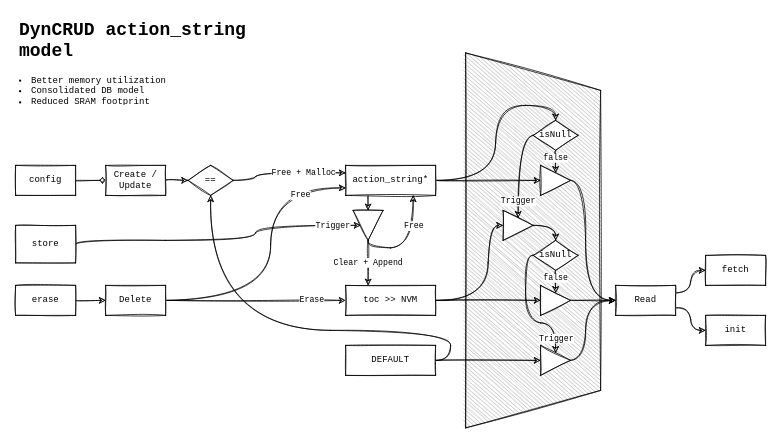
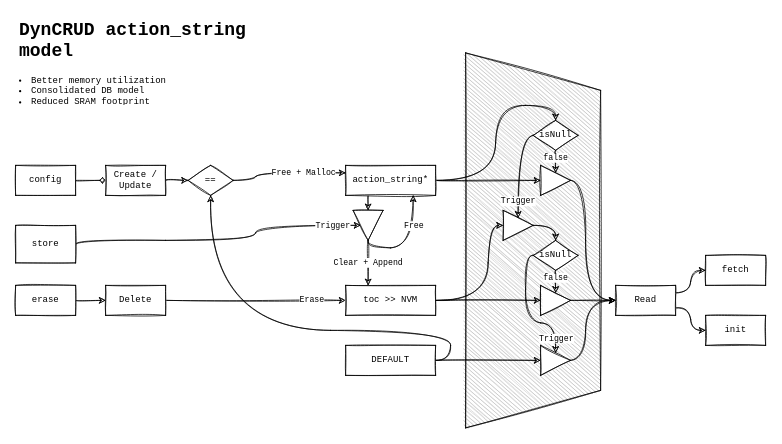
  <mxCell id="0" />
  <mxCell id="1" parent="0" />
  <mxCell id="2" value="" style="shape=trapezoid;perimeter=trapezoidPerimeter;whiteSpace=wrap;html=1;fixedSize=1;direction=south;fillOpacity=100;strokeOpacity=100;size=50;sketch=1;strokeWidth=1;fillStyle=auto;fillColor=#A8A8A8;fontFamily=Courier New;" vertex="1" parent="1"><mxGeometry x="620" y="70" width="180" height="500" as="geometry" /></mxCell>
  <mxCell id="3" value="" style="edgeStyle=orthogonalEdgeStyle;orthogonalLoop=1;jettySize=auto;html=1;sketch=1;curved=1;fontFamily=Courier New;endArrow=diamond;" edge="1" parent="1" source="4" target="6"><mxGeometry relative="1" as="geometry" /></mxCell>
  <mxCell id="4" value="config" style="whiteSpace=wrap;html=1;sketch=1;fontFamily=Courier New;" vertex="1" parent="1"><mxGeometry x="20" y="220" width="80" height="40" as="geometry" /></mxCell>
  <mxCell id="5" style="edgeStyle=orthogonalEdgeStyle;orthogonalLoop=1;jettySize=auto;html=1;exitX=1;exitY=0.5;exitDx=0;exitDy=0;entryX=0;entryY=0.5;entryDx=0;entryDy=0;sketch=1;curved=1;fontFamily=Courier New;" edge="1" parent="1" source="6" target="9"><mxGeometry relative="1" as="geometry" /></mxCell>
  <mxCell id="6" value="Create / Update" style="whiteSpace=wrap;html=1;sketch=1;fontFamily=Courier New;" vertex="1" parent="1"><mxGeometry x="140" y="220" width="80" height="40" as="geometry" /></mxCell>
  <mxCell id="7" value="fetch" style="whiteSpace=wrap;html=1;sketch=1;fontFamily=Courier New;" vertex="1" parent="1"><mxGeometry x="940" y="340" width="80" height="40" as="geometry" /></mxCell>
  <mxCell id="8" value="Free + Malloc" style="edgeStyle=orthogonalEdgeStyle;orthogonalLoop=1;jettySize=auto;html=1;exitX=1;exitY=0.5;exitDx=0;exitDy=0;entryX=0;entryY=0.25;entryDx=0;entryDy=0;sketch=1;curved=1;fontFamily=Courier New;" edge="1" parent="1" source="9" target="22"><mxGeometry x="0.294" relative="1" as="geometry"><mxPoint x="380" y="280" as="targetPoint" /><Array as="points"><mxPoint x="340" y="240" /><mxPoint x="340" y="230" /></Array><mxPoint as="offset" /></mxGeometry></mxCell>
  <mxCell id="9" value="==" style="rhombus;whiteSpace=wrap;html=1;sketch=1;fontFamily=Courier New;" vertex="1" parent="1"><mxGeometry x="250" y="220" width="60" height="40" as="geometry" /></mxCell>
  <mxCell id="10" value="Erase" style="edgeStyle=orthogonalEdgeStyle;orthogonalLoop=1;jettySize=auto;html=1;exitX=1;exitY=0.5;exitDx=0;exitDy=0;entryX=0;entryY=0.5;entryDx=0;entryDy=0;sketch=1;curved=1;fontFamily=Courier New;" edge="1" parent="1" source="12" target="25"><mxGeometry x="0.625" relative="1" as="geometry"><Array as="points"><mxPoint x="410" y="400" /><mxPoint x="410" y="400" /></Array><mxPoint as="offset" /></mxGeometry></mxCell>
- <mxCell id="11" value="Free" style="edgeStyle=orthogonalEdgeStyle;orthogonalLoop=1;jettySize=auto;html=1;exitX=1;exitY=0.5;exitDx=0;exitDy=0;entryX=0;entryY=0.75;entryDx=0;entryDy=0;sketch=1;curved=1;fontFamily=Courier New;" edge="1" parent="1" source="12" target="22"><mxGeometry x="0.692" y="-10" relative="1" as="geometry"><Array as="points"><mxPoint x="360" y="400" /><mxPoint x="360" y="250" /></Array><mxPoint as="offset" /></mxGeometry></mxCell>
  <mxCell id="12" value="Delete" style="whiteSpace=wrap;html=1;sketch=1;fontFamily=Courier New;" vertex="1" parent="1"><mxGeometry x="140" y="380" width="80" height="40" as="geometry" /></mxCell>
  <mxCell id="13" value="init" style="whiteSpace=wrap;html=1;sketch=1;fontFamily=Courier New;" vertex="1" parent="1"><mxGeometry x="940" y="420" width="80" height="40" as="geometry" /></mxCell>
  <mxCell id="14" style="edgeStyle=orthogonalEdgeStyle;orthogonalLoop=1;jettySize=auto;html=1;exitX=1;exitY=0.25;exitDx=0;exitDy=0;entryX=0;entryY=0.5;entryDx=0;entryDy=0;sketch=1;curved=1;fontFamily=Courier New;" edge="1" parent="1" source="16" target="7"><mxGeometry relative="1" as="geometry" /></mxCell>
  <mxCell id="15" style="edgeStyle=orthogonalEdgeStyle;orthogonalLoop=1;jettySize=auto;html=1;exitX=1;exitY=0.75;exitDx=0;exitDy=0;entryX=0;entryY=0.5;entryDx=0;entryDy=0;sketch=1;curved=1;fontFamily=Courier New;" edge="1" parent="1" source="16" target="13"><mxGeometry relative="1" as="geometry" /></mxCell>
  <mxCell id="16" value="Read" style="whiteSpace=wrap;html=1;sketch=1;fontFamily=Courier New;" vertex="1" parent="1"><mxGeometry x="820" y="380" width="80" height="40" as="geometry" /></mxCell>
  <mxCell id="17" style="edgeStyle=orthogonalEdgeStyle;orthogonalLoop=1;jettySize=auto;html=1;exitX=1;exitY=0.5;exitDx=0;exitDy=0;entryX=0;entryY=0.5;entryDx=0;entryDy=0;sketch=1;curved=1;fontFamily=Courier New;" edge="1" parent="1" source="18" target="12"><mxGeometry relative="1" as="geometry" /></mxCell>
  <mxCell id="18" value="erase" style="whiteSpace=wrap;html=1;sketch=1;fontFamily=Courier New;" vertex="1" parent="1"><mxGeometry x="20" y="380" width="80" height="40" as="geometry" /></mxCell>
  <mxCell id="19" style="edgeStyle=orthogonalEdgeStyle;orthogonalLoop=1;jettySize=auto;html=1;exitX=0.25;exitY=1;exitDx=0;exitDy=0;entryX=0;entryY=0.5;entryDx=0;entryDy=0;sketch=1;curved=1;fontFamily=Courier New;" edge="1" parent="1" source="22" target="32"><mxGeometry relative="1" as="geometry"><mxPoint x="490" y="270" as="targetPoint" /></mxGeometry></mxCell>
  <mxCell id="20" style="edgeStyle=orthogonalEdgeStyle;orthogonalLoop=1;jettySize=auto;html=1;exitX=1;exitY=0.5;exitDx=0;exitDy=0;entryX=0;entryY=0.5;entryDx=0;entryDy=0;sketch=1;curved=1;fontFamily=Courier New;" edge="1" parent="1" source="22" target="37"><mxGeometry relative="1" as="geometry"><mxPoint x="658.72" y="240.64" as="targetPoint" /></mxGeometry></mxCell>
  <mxCell id="21" style="edgeStyle=orthogonalEdgeStyle;orthogonalLoop=1;jettySize=auto;html=1;exitX=1;exitY=0.5;exitDx=0;exitDy=0;entryX=0.5;entryY=0;entryDx=0;entryDy=0;sketch=1;curved=1;fontFamily=Courier New;" edge="1" parent="1" source="22" target="41"><mxGeometry relative="1" as="geometry"><Array as="points"><mxPoint x="660" y="240" /><mxPoint x="660" y="140" /><mxPoint x="740" y="140" /></Array></mxGeometry></mxCell>
  <mxCell id="22" value="action_string*" style="whiteSpace=wrap;html=1;sketch=1;fontFamily=Courier New;" vertex="1" parent="1"><mxGeometry x="460" y="220" width="120" height="40" as="geometry" /></mxCell>
  <mxCell id="23" style="edgeStyle=orthogonalEdgeStyle;orthogonalLoop=1;jettySize=auto;html=1;exitX=1;exitY=0.5;exitDx=0;exitDy=0;entryX=0;entryY=0.5;entryDx=0;entryDy=0;sketch=1;curved=1;fontFamily=Courier New;" edge="1" parent="1" source="25" target="49"><mxGeometry relative="1" as="geometry"><mxPoint x="660" y="400" as="targetPoint" /></mxGeometry></mxCell>
  <mxCell id="24" style="edgeStyle=orthogonalEdgeStyle;orthogonalLoop=1;jettySize=auto;html=1;exitX=1;exitY=0.5;exitDx=0;exitDy=0;entryX=0;entryY=0.5;entryDx=0;entryDy=0;sketch=1;curved=1;fontFamily=Courier New;" edge="1" parent="1" source="25" target="47"><mxGeometry relative="1" as="geometry"><mxPoint x="620" y="370" as="sourcePoint" /><Array as="points"><mxPoint x="650" y="400" /><mxPoint x="650" y="300" /></Array></mxGeometry></mxCell>
  <mxCell id="25" value="toc &amp;gt;&amp;gt; NVM" style="whiteSpace=wrap;html=1;sketch=1;fontFamily=Courier New;" vertex="1" parent="1"><mxGeometry x="460" y="380" width="120" height="40" as="geometry" /></mxCell>
  <mxCell id="26" style="edgeStyle=orthogonalEdgeStyle;orthogonalLoop=1;jettySize=auto;html=1;exitX=1;exitY=0.5;exitDx=0;exitDy=0;entryX=0.5;entryY=1;entryDx=0;entryDy=0;sketch=1;curved=1;fontFamily=Courier New;" edge="1" parent="1" source="28" target="32"><mxGeometry relative="1" as="geometry"><Array as="points"><mxPoint x="340" y="320" /><mxPoint x="340" y="300" /></Array></mxGeometry></mxCell>
  <mxCell id="27" value="Trigger" style="edgeLabel;html=1;align=center;verticalAlign=middle;resizable=0;points=[];sketch=1;fontFamily=Courier New;" vertex="1" connectable="0" parent="26"><mxGeometry x="0.874" y="1" relative="1" as="geometry"><mxPoint x="-12" y="1" as="offset" /></mxGeometry></mxCell>
  <mxCell id="28" value="store" style="whiteSpace=wrap;html=1;sketch=1;fontFamily=Courier New;" vertex="1" parent="1"><mxGeometry x="20" y="300" width="80" height="50" as="geometry" /></mxCell>
  <mxCell id="29" value="Clear + Append" style="edgeStyle=orthogonalEdgeStyle;orthogonalLoop=1;jettySize=auto;html=1;exitX=1;exitY=0.5;exitDx=0;exitDy=0;entryX=0.25;entryY=0;entryDx=0;entryDy=0;sketch=1;curved=1;fontFamily=Courier New;" edge="1" parent="1" source="32" target="25"><mxGeometry relative="1" as="geometry" /></mxCell>
  <mxCell id="30" style="edgeStyle=orthogonalEdgeStyle;orthogonalLoop=1;jettySize=auto;html=1;exitX=1;exitY=0.5;exitDx=0;exitDy=0;entryX=0.75;entryY=1;entryDx=0;entryDy=0;sketch=1;curved=1;fontFamily=Courier New;" edge="1" parent="1" source="32" target="22"><mxGeometry relative="1" as="geometry"><Array as="points"><mxPoint x="490" y="330" /><mxPoint x="550" y="330" /></Array></mxGeometry></mxCell>
  <mxCell id="31" value="Free" style="edgeLabel;html=1;align=center;verticalAlign=middle;resizable=0;points=[];sketch=1;fontFamily=Courier New;" vertex="1" connectable="0" parent="30"><mxGeometry x="-0.205" y="-1" relative="1" as="geometry"><mxPoint x="14" y="-31" as="offset" /></mxGeometry></mxCell>
  <mxCell id="32" value="" style="triangle;whiteSpace=wrap;html=1;direction=south;sketch=1;fontFamily=Courier New;" vertex="1" parent="1"><mxGeometry x="470" y="280" width="40" height="40" as="geometry" /></mxCell>
  <mxCell id="33" style="edgeStyle=orthogonalEdgeStyle;orthogonalLoop=1;jettySize=auto;html=1;exitX=1;exitY=0.5;exitDx=0;exitDy=0;entryX=0;entryY=0.5;entryDx=0;entryDy=0;sketch=1;curved=1;fontFamily=Courier New;" edge="1" parent="1" source="35" target="51"><mxGeometry relative="1" as="geometry"><mxPoint x="659.2" y="480.96" as="targetPoint" /></mxGeometry></mxCell>
  <mxCell id="34" style="edgeStyle=orthogonalEdgeStyle;orthogonalLoop=1;jettySize=auto;html=1;exitX=1;exitY=0.5;exitDx=0;exitDy=0;entryX=0.5;entryY=1;entryDx=0;entryDy=0;sketch=1;curved=1;fontFamily=Courier New;" edge="1" parent="1" source="35" target="9"><mxGeometry relative="1" as="geometry"><Array as="points"><mxPoint x="600" y="480" /><mxPoint x="600" y="440" /><mxPoint x="280" y="440" /></Array></mxGeometry></mxCell>
  <mxCell id="35" value="DEFAULT" style="whiteSpace=wrap;html=1;sketch=1;fontFamily=Courier New;" vertex="1" parent="1"><mxGeometry x="460" y="460" width="120" height="40" as="geometry" /></mxCell>
  <mxCell id="36" style="edgeStyle=orthogonalEdgeStyle;orthogonalLoop=1;jettySize=auto;html=1;exitX=1;exitY=0.5;exitDx=0;exitDy=0;sketch=1;curved=1;fontFamily=Courier New;" edge="1" parent="1" source="37"><mxGeometry relative="1" as="geometry"><mxPoint x="820" y="400" as="targetPoint" /><Array as="points"><mxPoint x="780" y="240" /><mxPoint x="780" y="400" /></Array></mxGeometry></mxCell>
  <mxCell id="37" value="" style="triangle;whiteSpace=wrap;html=1;sketch=1;fontFamily=Courier New;" vertex="1" parent="1"><mxGeometry x="720" y="220" width="40" height="40" as="geometry" /></mxCell>
  <mxCell id="38" value="false" style="edgeStyle=orthogonalEdgeStyle;orthogonalLoop=1;jettySize=auto;html=1;exitX=0.5;exitY=1;exitDx=0;exitDy=0;entryX=0.5;entryY=0;entryDx=0;entryDy=0;sketch=1;curved=1;fontFamily=Courier New;" edge="1" parent="1" source="41" target="37"><mxGeometry x="-0.333" relative="1" as="geometry"><mxPoint as="offset" /></mxGeometry></mxCell>
  <mxCell id="39" style="edgeStyle=orthogonalEdgeStyle;orthogonalLoop=1;jettySize=auto;html=1;exitX=0;exitY=0.5;exitDx=0;exitDy=0;entryX=0.5;entryY=0;entryDx=0;entryDy=0;sketch=1;curved=1;fontFamily=Courier New;" edge="1" parent="1" source="41" target="47"><mxGeometry relative="1" as="geometry" /></mxCell>
  <mxCell id="40" value="Trigger" style="edgeLabel;html=1;align=center;verticalAlign=middle;resizable=0;points=[];sketch=1;fontFamily=Courier New;" vertex="1" connectable="0" parent="39"><mxGeometry x="0.652" y="-1" relative="1" as="geometry"><mxPoint as="offset" /></mxGeometry></mxCell>
  <mxCell id="41" value="isNull" style="rhombus;whiteSpace=wrap;html=1;sketch=1;fontFamily=Courier New;" vertex="1" parent="1"><mxGeometry x="710" y="160" width="60" height="40" as="geometry" /></mxCell>
  <mxCell id="42" value="false" style="edgeStyle=orthogonalEdgeStyle;orthogonalLoop=1;jettySize=auto;html=1;exitX=0.5;exitY=1;exitDx=0;exitDy=0;entryX=0.5;entryY=0;entryDx=0;entryDy=0;sketch=1;curved=1;fontFamily=Courier New;" edge="1" parent="1" source="45" target="49"><mxGeometry x="-0.333" relative="1" as="geometry"><mxPoint as="offset" /></mxGeometry></mxCell>
  <mxCell id="43" style="edgeStyle=orthogonalEdgeStyle;orthogonalLoop=1;jettySize=auto;html=1;exitX=0;exitY=0.5;exitDx=0;exitDy=0;entryX=0.5;entryY=0;entryDx=0;entryDy=0;sketch=1;curved=1;fontFamily=Courier New;" edge="1" parent="1" source="45" target="51"><mxGeometry relative="1" as="geometry"><Array as="points"><mxPoint x="700" y="340" /><mxPoint x="700" y="430" /><mxPoint x="740" y="430" /></Array></mxGeometry></mxCell>
  <mxCell id="44" value="Trigger" style="edgeLabel;html=1;align=center;verticalAlign=middle;resizable=0;points=[];sketch=1;fontFamily=Courier New;" vertex="1" connectable="0" parent="43"><mxGeometry x="0.618" relative="1" as="geometry"><mxPoint y="14" as="offset" /></mxGeometry></mxCell>
  <mxCell id="45" value="isNull" style="rhombus;whiteSpace=wrap;html=1;sketch=1;fontFamily=Courier New;" vertex="1" parent="1"><mxGeometry x="710" y="320" width="60" height="40" as="geometry" /></mxCell>
  <mxCell id="46" style="edgeStyle=orthogonalEdgeStyle;orthogonalLoop=1;jettySize=auto;html=1;exitX=1;exitY=0.5;exitDx=0;exitDy=0;entryX=0.5;entryY=0;entryDx=0;entryDy=0;sketch=1;curved=1;fontFamily=Courier New;" edge="1" parent="1" source="47" target="45"><mxGeometry relative="1" as="geometry"><mxPoint x="720" y="300" as="sourcePoint" /></mxGeometry></mxCell>
  <mxCell id="47" value="" style="triangle;whiteSpace=wrap;html=1;sketch=1;fontFamily=Courier New;" vertex="1" parent="1"><mxGeometry x="670" y="280" width="40" height="40" as="geometry" /></mxCell>
  <mxCell id="48" style="edgeStyle=orthogonalEdgeStyle;orthogonalLoop=1;jettySize=auto;html=1;exitX=1;exitY=0.5;exitDx=0;exitDy=0;entryX=0;entryY=0.5;entryDx=0;entryDy=0;sketch=1;curved=1;fontFamily=Courier New;" edge="1" parent="1" source="49" target="16"><mxGeometry relative="1" as="geometry"><Array as="points"><mxPoint x="810" y="400" /><mxPoint x="810" y="400" /></Array></mxGeometry></mxCell>
  <mxCell id="49" value="" style="triangle;whiteSpace=wrap;html=1;sketch=1;fontFamily=Courier New;" vertex="1" parent="1"><mxGeometry x="720" y="380" width="40" height="40" as="geometry" /></mxCell>
  <mxCell id="50" style="edgeStyle=orthogonalEdgeStyle;orthogonalLoop=1;jettySize=auto;html=1;exitX=1;exitY=0.5;exitDx=0;exitDy=0;sketch=1;curved=1;fontFamily=Courier New;" edge="1" parent="1" source="51"><mxGeometry relative="1" as="geometry"><mxPoint x="820" y="400" as="targetPoint" /><Array as="points"><mxPoint x="780" y="480" /><mxPoint x="780" y="400" /></Array></mxGeometry></mxCell>
  <mxCell id="51" value="" style="triangle;whiteSpace=wrap;html=1;sketch=1;fontFamily=Courier New;" vertex="1" parent="1"><mxGeometry x="720" y="460" width="40" height="40" as="geometry" /></mxCell>
  <mxCell id="52" value="&lt;h1&gt;DynCRUD action_string model&lt;/h1&gt;&lt;p&gt;&lt;/p&gt;&lt;ul&gt;&lt;/ul&gt;&lt;p&gt;&lt;/p&gt;&lt;li&gt;Better memory utilization&lt;/li&gt;&lt;li&gt;Consolidated DB model&lt;/li&gt;&lt;li&gt;Reduced SRAM footprint&lt;/li&gt;" style="text;html=1;strokeColor=none;fillColor=none;spacing=5;spacingTop=-20;whiteSpace=wrap;overflow=hidden;dashed=1;sketch=1;fontFamily=Courier New;" vertex="1" parent="1"><mxGeometry x="20" y="20" width="380" height="120" as="geometry" /></mxCell>
